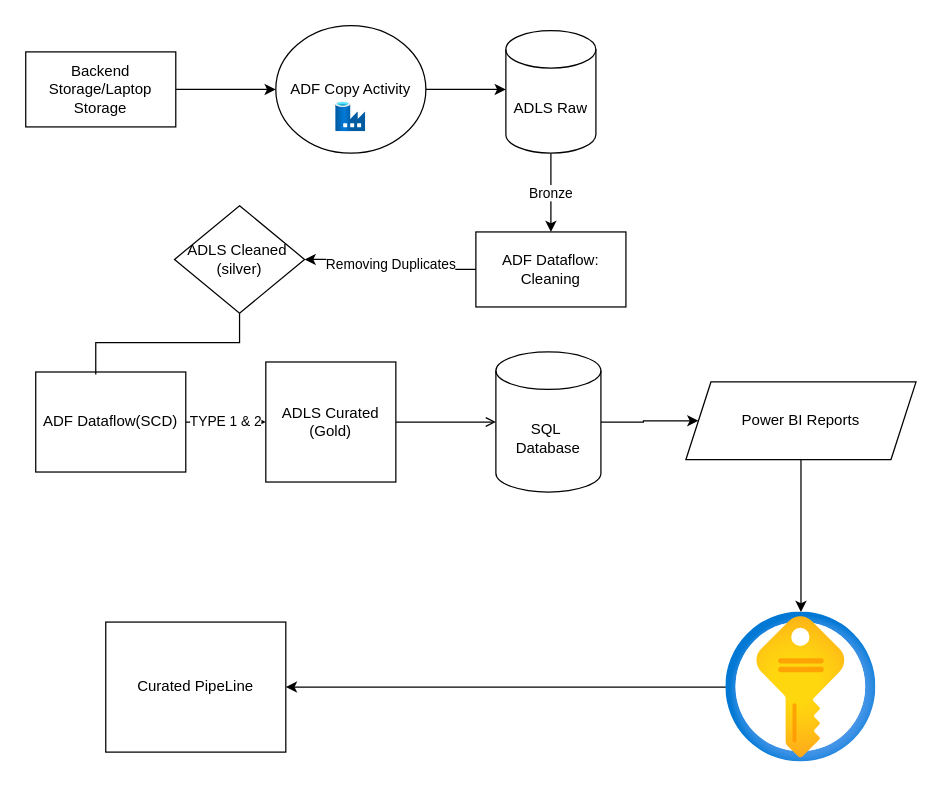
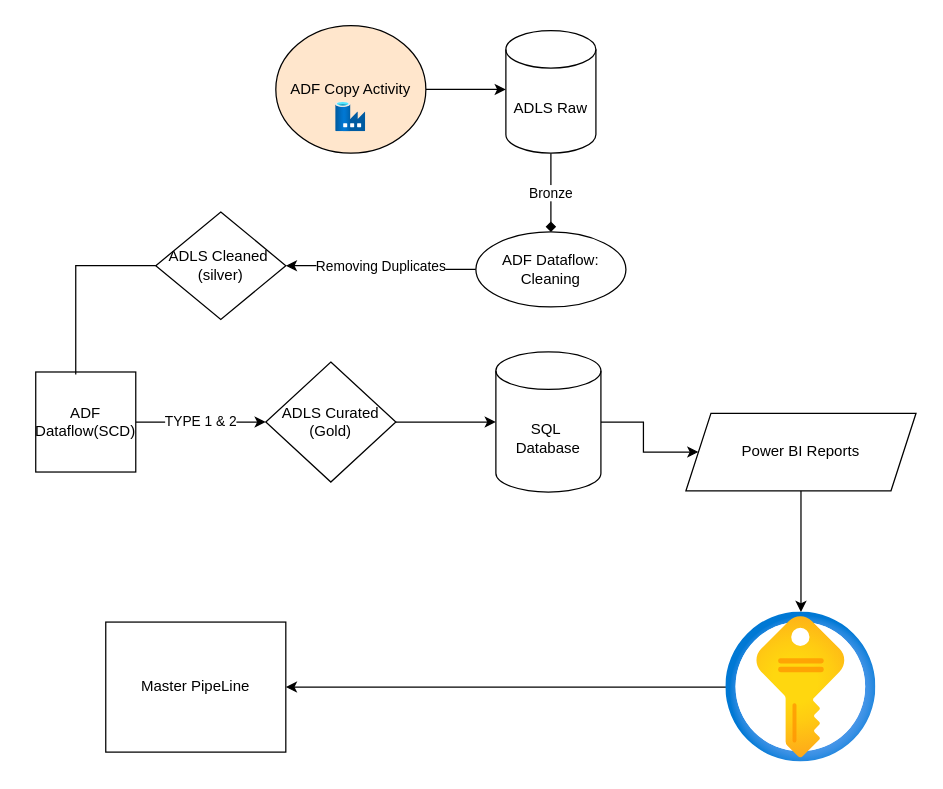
  <mxCell id="0" />
  <mxCell id="1" parent="0" />
- <mxCell id="2" value="" style="edgeStyle=orthogonalEdgeStyle;rounded=0;orthogonalLoop=1;jettySize=auto;html=1;" edge="1" parent="1" source="3" target="5"><mxGeometry relative="1" as="geometry" /></mxCell>
- <mxCell id="3" value="Backend Storage/Laptop Storage" style="rounded=0;whiteSpace=wrap;html=1;" vertex="1" parent="1"><mxGeometry x="20" y="41" width="120" height="60" as="geometry" /></mxCell>
  <mxCell id="4" value="" style="edgeStyle=orthogonalEdgeStyle;rounded=0;orthogonalLoop=1;jettySize=auto;html=1;" edge="1" parent="1" source="5"><mxGeometry relative="1" as="geometry"><mxPoint x="404" y="71" as="targetPoint" /></mxGeometry></mxCell>
- <mxCell id="5" value="ADF Copy Activity" style="ellipse;whiteSpace=wrap;html=1;" vertex="1" parent="1"><mxGeometry x="220" y="20" width="120" height="102" as="geometry" /></mxCell>
+ <mxCell id="5" value="ADF Copy Activity" style="ellipse;whiteSpace=wrap;html=1;fillColor=#ffe6cc;" vertex="1" parent="1"><mxGeometry x="220" y="20" width="120" height="102" as="geometry" /></mxCell>
  <mxCell id="6" value="" style="image;aspect=fixed;html=1;points=[];align=center;fontSize=12;image=img/lib/azure2/databases/Data_Factory.svg;" vertex="1" parent="1"><mxGeometry x="268" y="81" width="24" height="24" as="geometry" /></mxCell>
- <mxCell id="7" value="Bronze" style="edgeStyle=orthogonalEdgeStyle;rounded=0;orthogonalLoop=1;jettySize=auto;html=1;" edge="1" parent="1" source="8" target="10"><mxGeometry relative="1" as="geometry" /></mxCell>
+ <mxCell id="7" value="Bronze" style="edgeStyle=orthogonalEdgeStyle;rounded=0;orthogonalLoop=1;jettySize=auto;html=1;endArrow=diamond;" edge="1" parent="1" source="8" target="10"><mxGeometry relative="1" as="geometry" /></mxCell>
  <mxCell id="8" value="ADLS Raw" style="shape=cylinder3;whiteSpace=wrap;html=1;boundedLbl=1;backgroundOutline=1;size=15;" vertex="1" parent="1"><mxGeometry x="404" y="24" width="72" height="98" as="geometry" /></mxCell>
  <mxCell id="9" value="Removing Duplicates" style="edgeStyle=orthogonalEdgeStyle;rounded=0;orthogonalLoop=1;jettySize=auto;html=1;" edge="1" parent="1" source="10" target="11"><mxGeometry relative="1" as="geometry" /></mxCell>
- <mxCell id="10" value="ADF Dataflow: Cleaning" style="whiteSpace=wrap;html=1;" vertex="1" parent="1"><mxGeometry x="380" y="185" width="120" height="60" as="geometry" /></mxCell>
- <mxCell id="11" value="ADLS Cleaned&amp;nbsp;&lt;br&gt;(silver)" style="rhombus;whiteSpace=wrap;html=1;" vertex="1" parent="1"><mxGeometry x="139" y="164" width="104" height="86" as="geometry" /></mxCell>
+ <mxCell id="10" value="ADF Dataflow: Cleaning" style="ellipse;whiteSpace=wrap;html=1;" vertex="1" parent="1"><mxGeometry x="380" y="185" width="120" height="60" as="geometry" /></mxCell>
+ <mxCell id="11" value="ADLS Cleaned&amp;nbsp;&lt;br&gt;(silver)" style="rhombus;whiteSpace=wrap;html=1;" vertex="1" parent="1"><mxGeometry x="124" y="169" width="104" height="86" as="geometry" /></mxCell>
  <mxCell id="12" value="TYPE 1 &amp;amp; 2" style="edgeStyle=orthogonalEdgeStyle;rounded=0;orthogonalLoop=1;jettySize=auto;html=1;" edge="1" parent="1" source="13" target="15"><mxGeometry relative="1" as="geometry" /></mxCell>
- <mxCell id="13" value="ADF Dataflow(SCD)" style="whiteSpace=wrap;html=1;aspect=fixed;" vertex="1" parent="1"><mxGeometry x="28" y="297" width="120" height="80" as="geometry" /></mxCell>
- <mxCell id="14" value="" style="edgeStyle=orthogonalEdgeStyle;rounded=0;orthogonalLoop=1;jettySize=auto;html=1;endArrow=open;" edge="1" parent="1" source="15" target="17"><mxGeometry relative="1" as="geometry" /></mxCell>
- <mxCell id="15" value="ADLS Curated&lt;br&gt;(Gold)" style="whiteSpace=wrap;html=1;rounded=0;" vertex="1" parent="1"><mxGeometry x="212" y="289" width="104" height="96" as="geometry" /></mxCell>
+ <mxCell id="13" value="ADF Dataflow(SCD)" style="whiteSpace=wrap;html=1;aspect=fixed;" vertex="1" parent="1"><mxGeometry x="28" y="297" width="80" height="80" as="geometry" /></mxCell>
+ <mxCell id="14" value="" style="edgeStyle=orthogonalEdgeStyle;rounded=0;orthogonalLoop=1;jettySize=auto;html=1;" edge="1" parent="1" source="15" target="17"><mxGeometry relative="1" as="geometry" /></mxCell>
+ <mxCell id="15" value="ADLS Curated&lt;br&gt;(Gold)" style="rhombus;whiteSpace=wrap;html=1;" vertex="1" parent="1"><mxGeometry x="212" y="289" width="104" height="96" as="geometry" /></mxCell>
  <mxCell id="16" style="edgeStyle=orthogonalEdgeStyle;rounded=0;orthogonalLoop=1;jettySize=auto;html=1;" edge="1" parent="1" source="17" target="19"><mxGeometry relative="1" as="geometry" /></mxCell>
  <mxCell id="17" value="SQL&amp;nbsp;&lt;br&gt;Database" style="shape=cylinder3;whiteSpace=wrap;html=1;boundedLbl=1;backgroundOutline=1;size=15;" vertex="1" parent="1"><mxGeometry x="396" y="281" width="84" height="112" as="geometry" /></mxCell>
  <mxCell id="18" value="" style="edgeStyle=orthogonalEdgeStyle;rounded=0;orthogonalLoop=1;jettySize=auto;html=1;" edge="1" parent="1" source="19" target="21"><mxGeometry relative="1" as="geometry" /></mxCell>
- <mxCell id="19" value="Power BI Reports" style="shape=parallelogram;perimeter=parallelogramPerimeter;whiteSpace=wrap;html=1;fixedSize=1;" vertex="1" parent="1"><mxGeometry x="548" y="305" width="184" height="62" as="geometry" /></mxCell>
+ <mxCell id="19" value="Power BI Reports" style="shape=parallelogram;perimeter=parallelogramPerimeter;whiteSpace=wrap;html=1;fixedSize=1;" vertex="1" parent="1"><mxGeometry x="548" y="330" width="184" height="62" as="geometry" /></mxCell>
  <mxCell id="20" value="" style="edgeStyle=orthogonalEdgeStyle;rounded=0;orthogonalLoop=1;jettySize=auto;html=1;entryX=1;entryY=0.5;entryDx=0;entryDy=0;" edge="1" parent="1" source="21" target="22"><mxGeometry relative="1" as="geometry"><mxPoint x="440" y="561" as="targetPoint" /></mxGeometry></mxCell>
  <mxCell id="21" value="" style="image;aspect=fixed;html=1;points=[];align=center;fontSize=12;image=img/lib/azure2/security/Key_Vaults.svg;" vertex="1" parent="1"><mxGeometry x="580" y="489" width="120" height="120" as="geometry" /></mxCell>
- <mxCell id="22" value="Curated PipeLine" style="rounded=0;whiteSpace=wrap;html=1;" vertex="1" parent="1"><mxGeometry x="84" y="497" width="144" height="104" as="geometry" /></mxCell>
+ <mxCell id="22" value="Master PipeLine" style="rounded=0;whiteSpace=wrap;html=1;" vertex="1" parent="1"><mxGeometry x="84" y="497" width="144" height="104" as="geometry" /></mxCell>
  <mxCell id="23" style="edgeStyle=orthogonalEdgeStyle;rounded=0;orthogonalLoop=1;jettySize=auto;html=1;entryX=0.4;entryY=0.025;entryDx=0;entryDy=0;entryPerimeter=0;endArrow=none;" edge="1" parent="1" source="11" target="13"><mxGeometry relative="1" as="geometry" /></mxCell>
